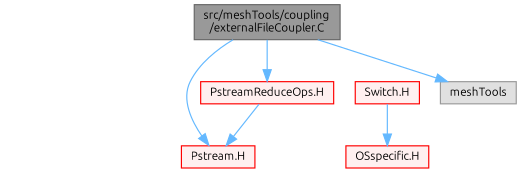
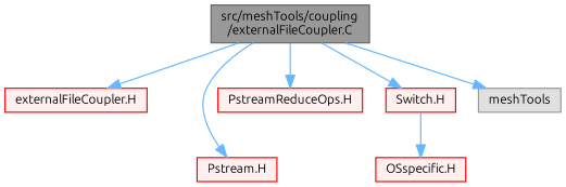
  digraph {
    fontname=Ubuntu
    node [color=red fillcolor="#FFF0F0" fontname=Ubuntu fontsize=10 shape=box style=filled]
    edge [color=steelblue1 fontname=Ubuntu fontsize=10 labelfontname=Helvetica labelfontsize=10 style=solid]
    n1 [color=gray40 fillcolor=grey60 fontcolor=black height=0.2 label="src/meshTools/coupling\l/externalFileCoupler.C" width=0.4]
+   n2 [height=0.2 label="externalFileCoupler.H" width=0.4]
    n3 [height=0.2 label="Pstream.H" width=0.4]
    n4 [height=0.2 label="PstreamReduceOps.H" width=0.4]
    n5 [height=0.2 label="Switch.H" width=0.4]
    n6 [color=grey60 fillcolor="#E0E0E0" height=0.2 label=meshTools width=0.4]
    n7 [height=0.2 label="OSspecific.H" width=0.4]
+   n1 -> n2
    n1 -> n3
    n1 -> n4
+   n1 -> n5
    n1 -> n6
-   n4 -> n3
    n5 -> n7
  }
